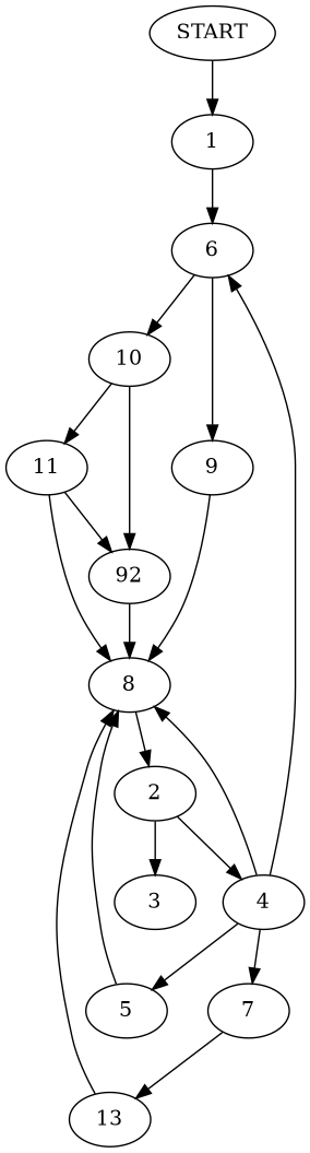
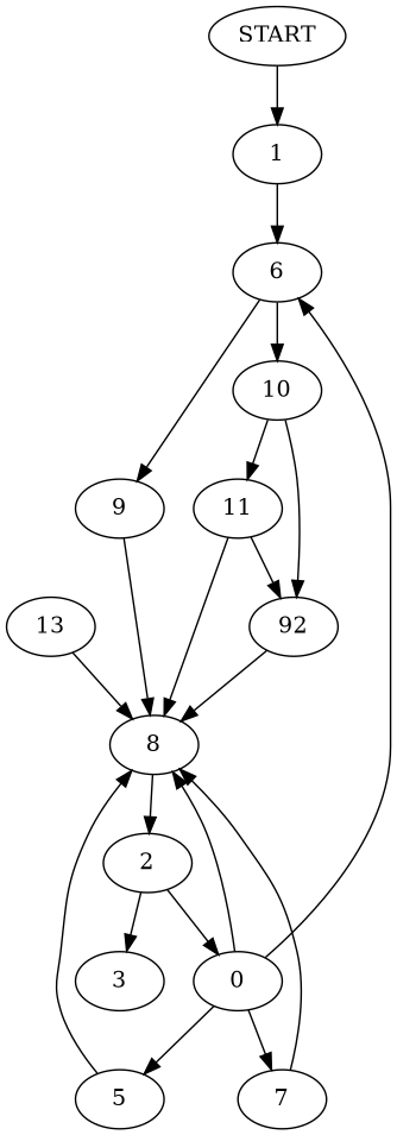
  digraph {
    n1 [label=START]
    1
    6
    2
    3
-   4
+   4 [label=0]
    5
    7
    8
    9
    10
    11
    n13 [label=92]
    13
    n1 -> 1
    1 -> 6
    6 -> 9
    6 -> 10
    2 -> 3
    2 -> 4
    4 -> 6
    4 -> 5
    4 -> 7
    4 -> 8
    5 -> 8
-   7 -> 13
+   7 -> 8
    8 -> 2
    9 -> 8
    10 -> 11
    10 -> n13
    11 -> 8
    11 -> n13
    n13 -> 8
    13 -> 8
  }
